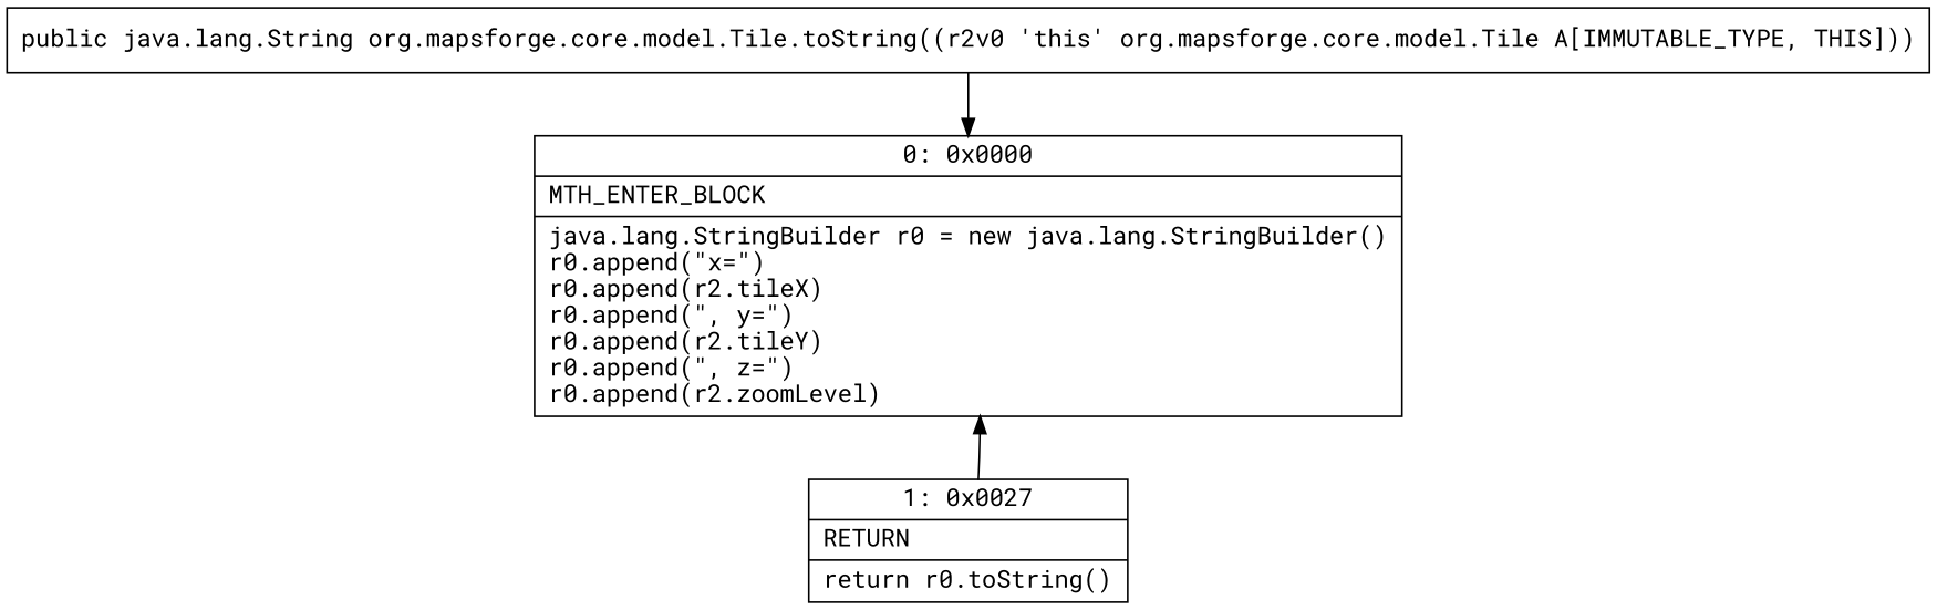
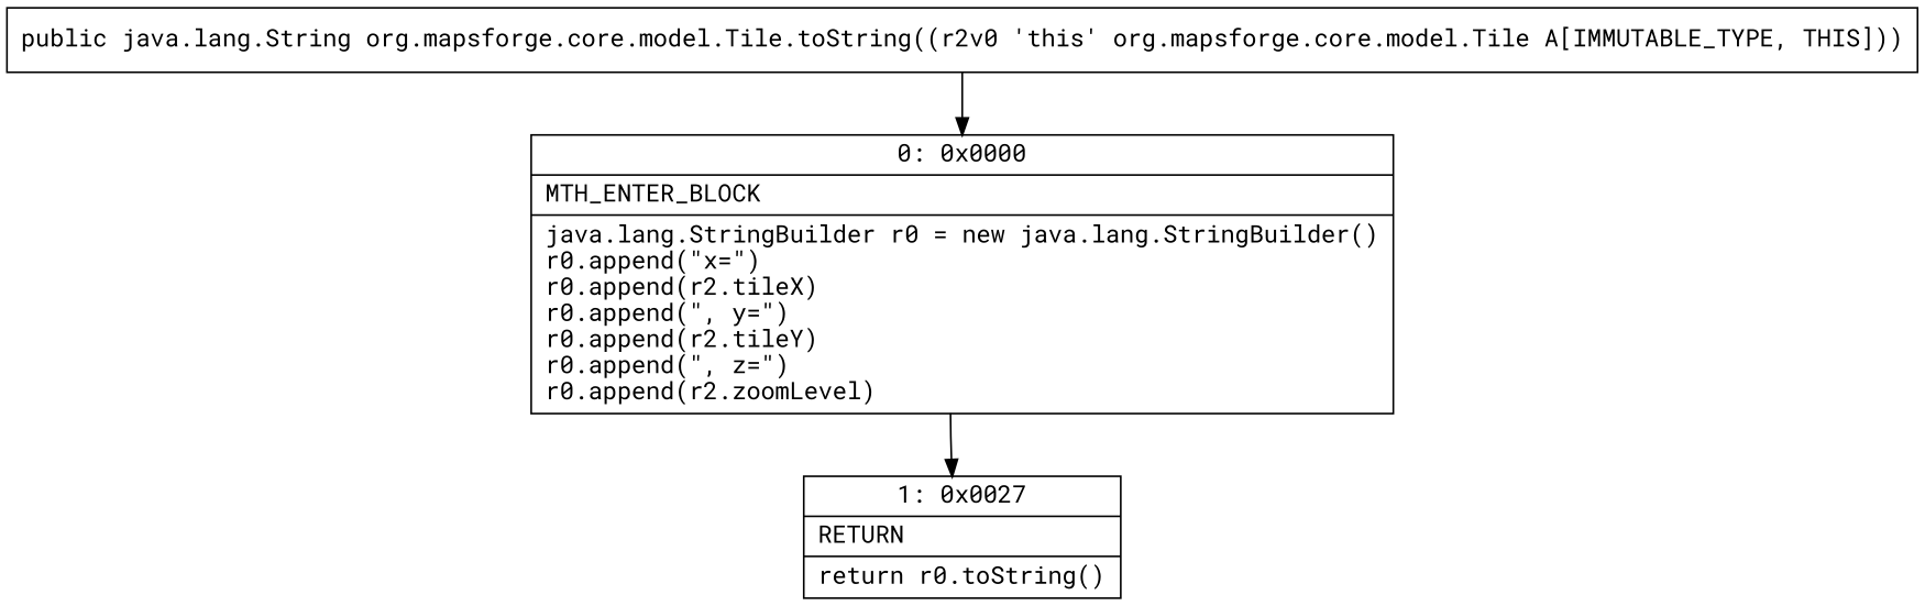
  digraph {
    fontname="Roboto Mono"
    node [shape=record fontname="Roboto Mono"]
    edge [fontname="Roboto Mono"]
    n1 [label="{0\:\ 0x0000|MTH_ENTER_BLOCK\l|java.lang.StringBuilder r0 = new java.lang.StringBuilder()\lr0.append(\"x=\")\lr0.append(r2.tileX)\lr0.append(\", y=\")\lr0.append(r2.tileY)\lr0.append(\", z=\")\lr0.append(r2.zoomLevel)\l}"]
    n2 [label="{1\:\ 0x0027|RETURN\l|return r0.toString()\l}"]
    n3 [label="{public java.lang.String org.mapsforge.core.model.Tile.toString((r2v0 'this' org.mapsforge.core.model.Tile A[IMMUTABLE_TYPE, THIS])) }"]
-   n2 -> n1
+   n1 -> n2
    n3 -> n1
  }
